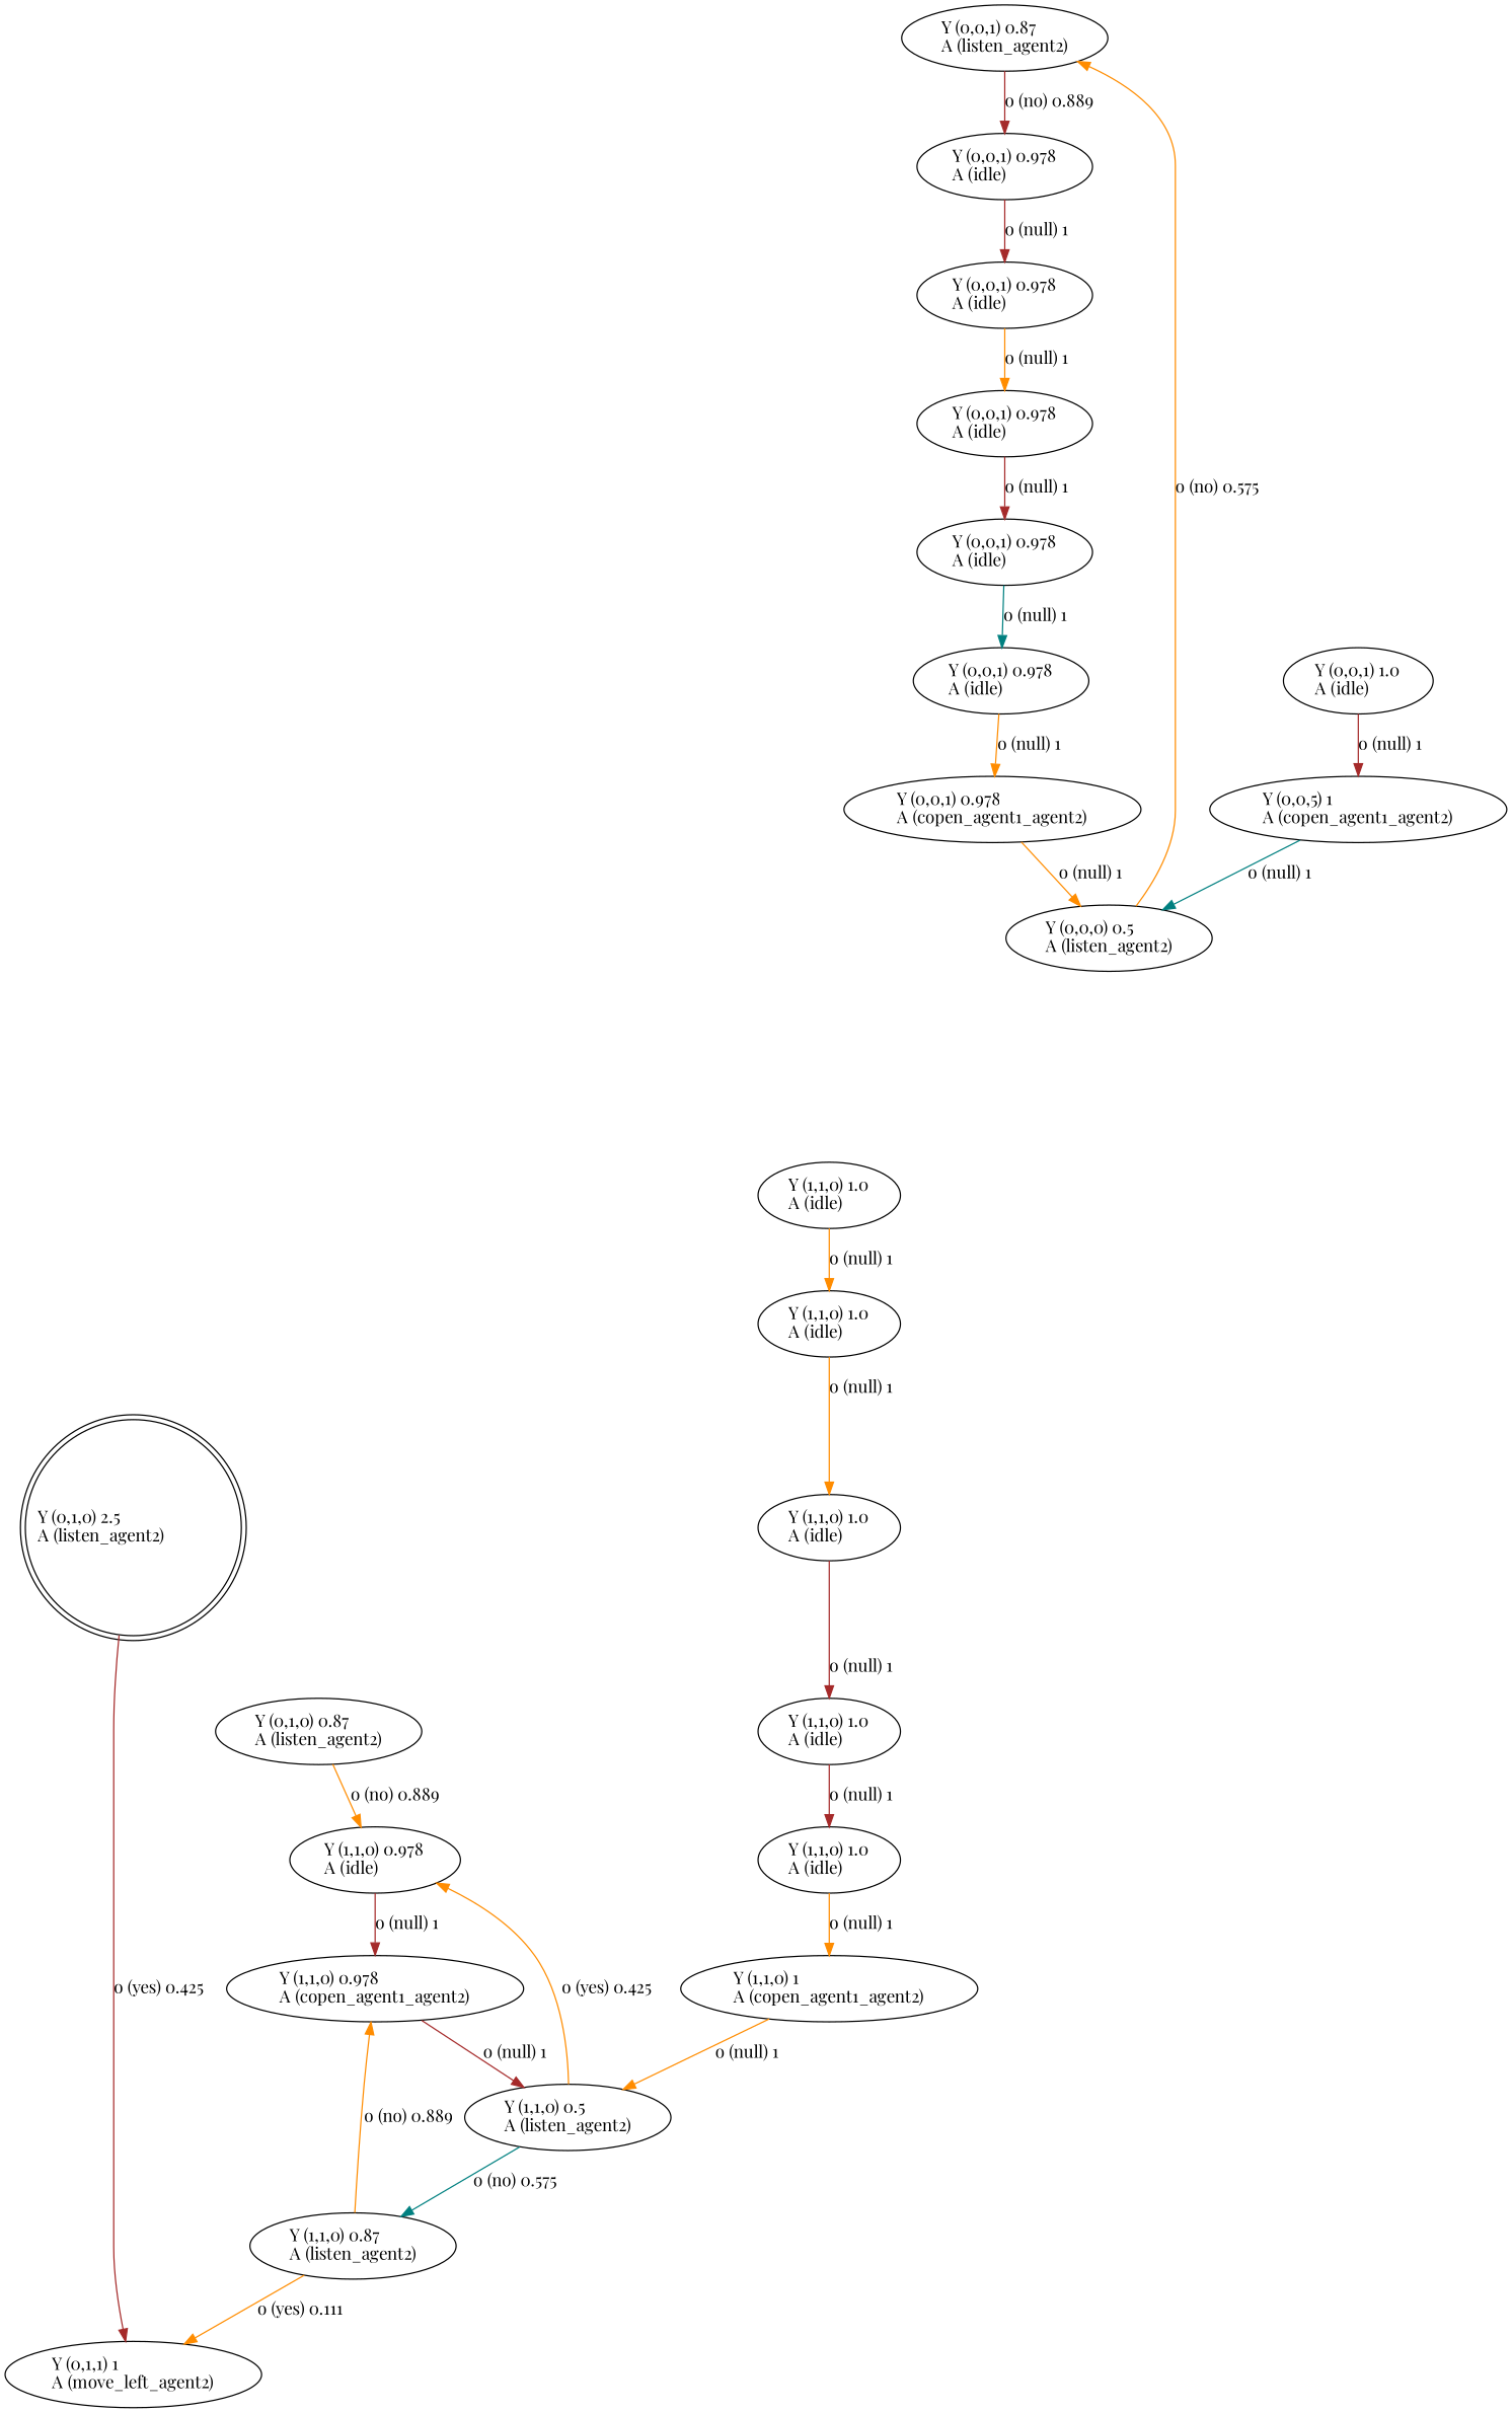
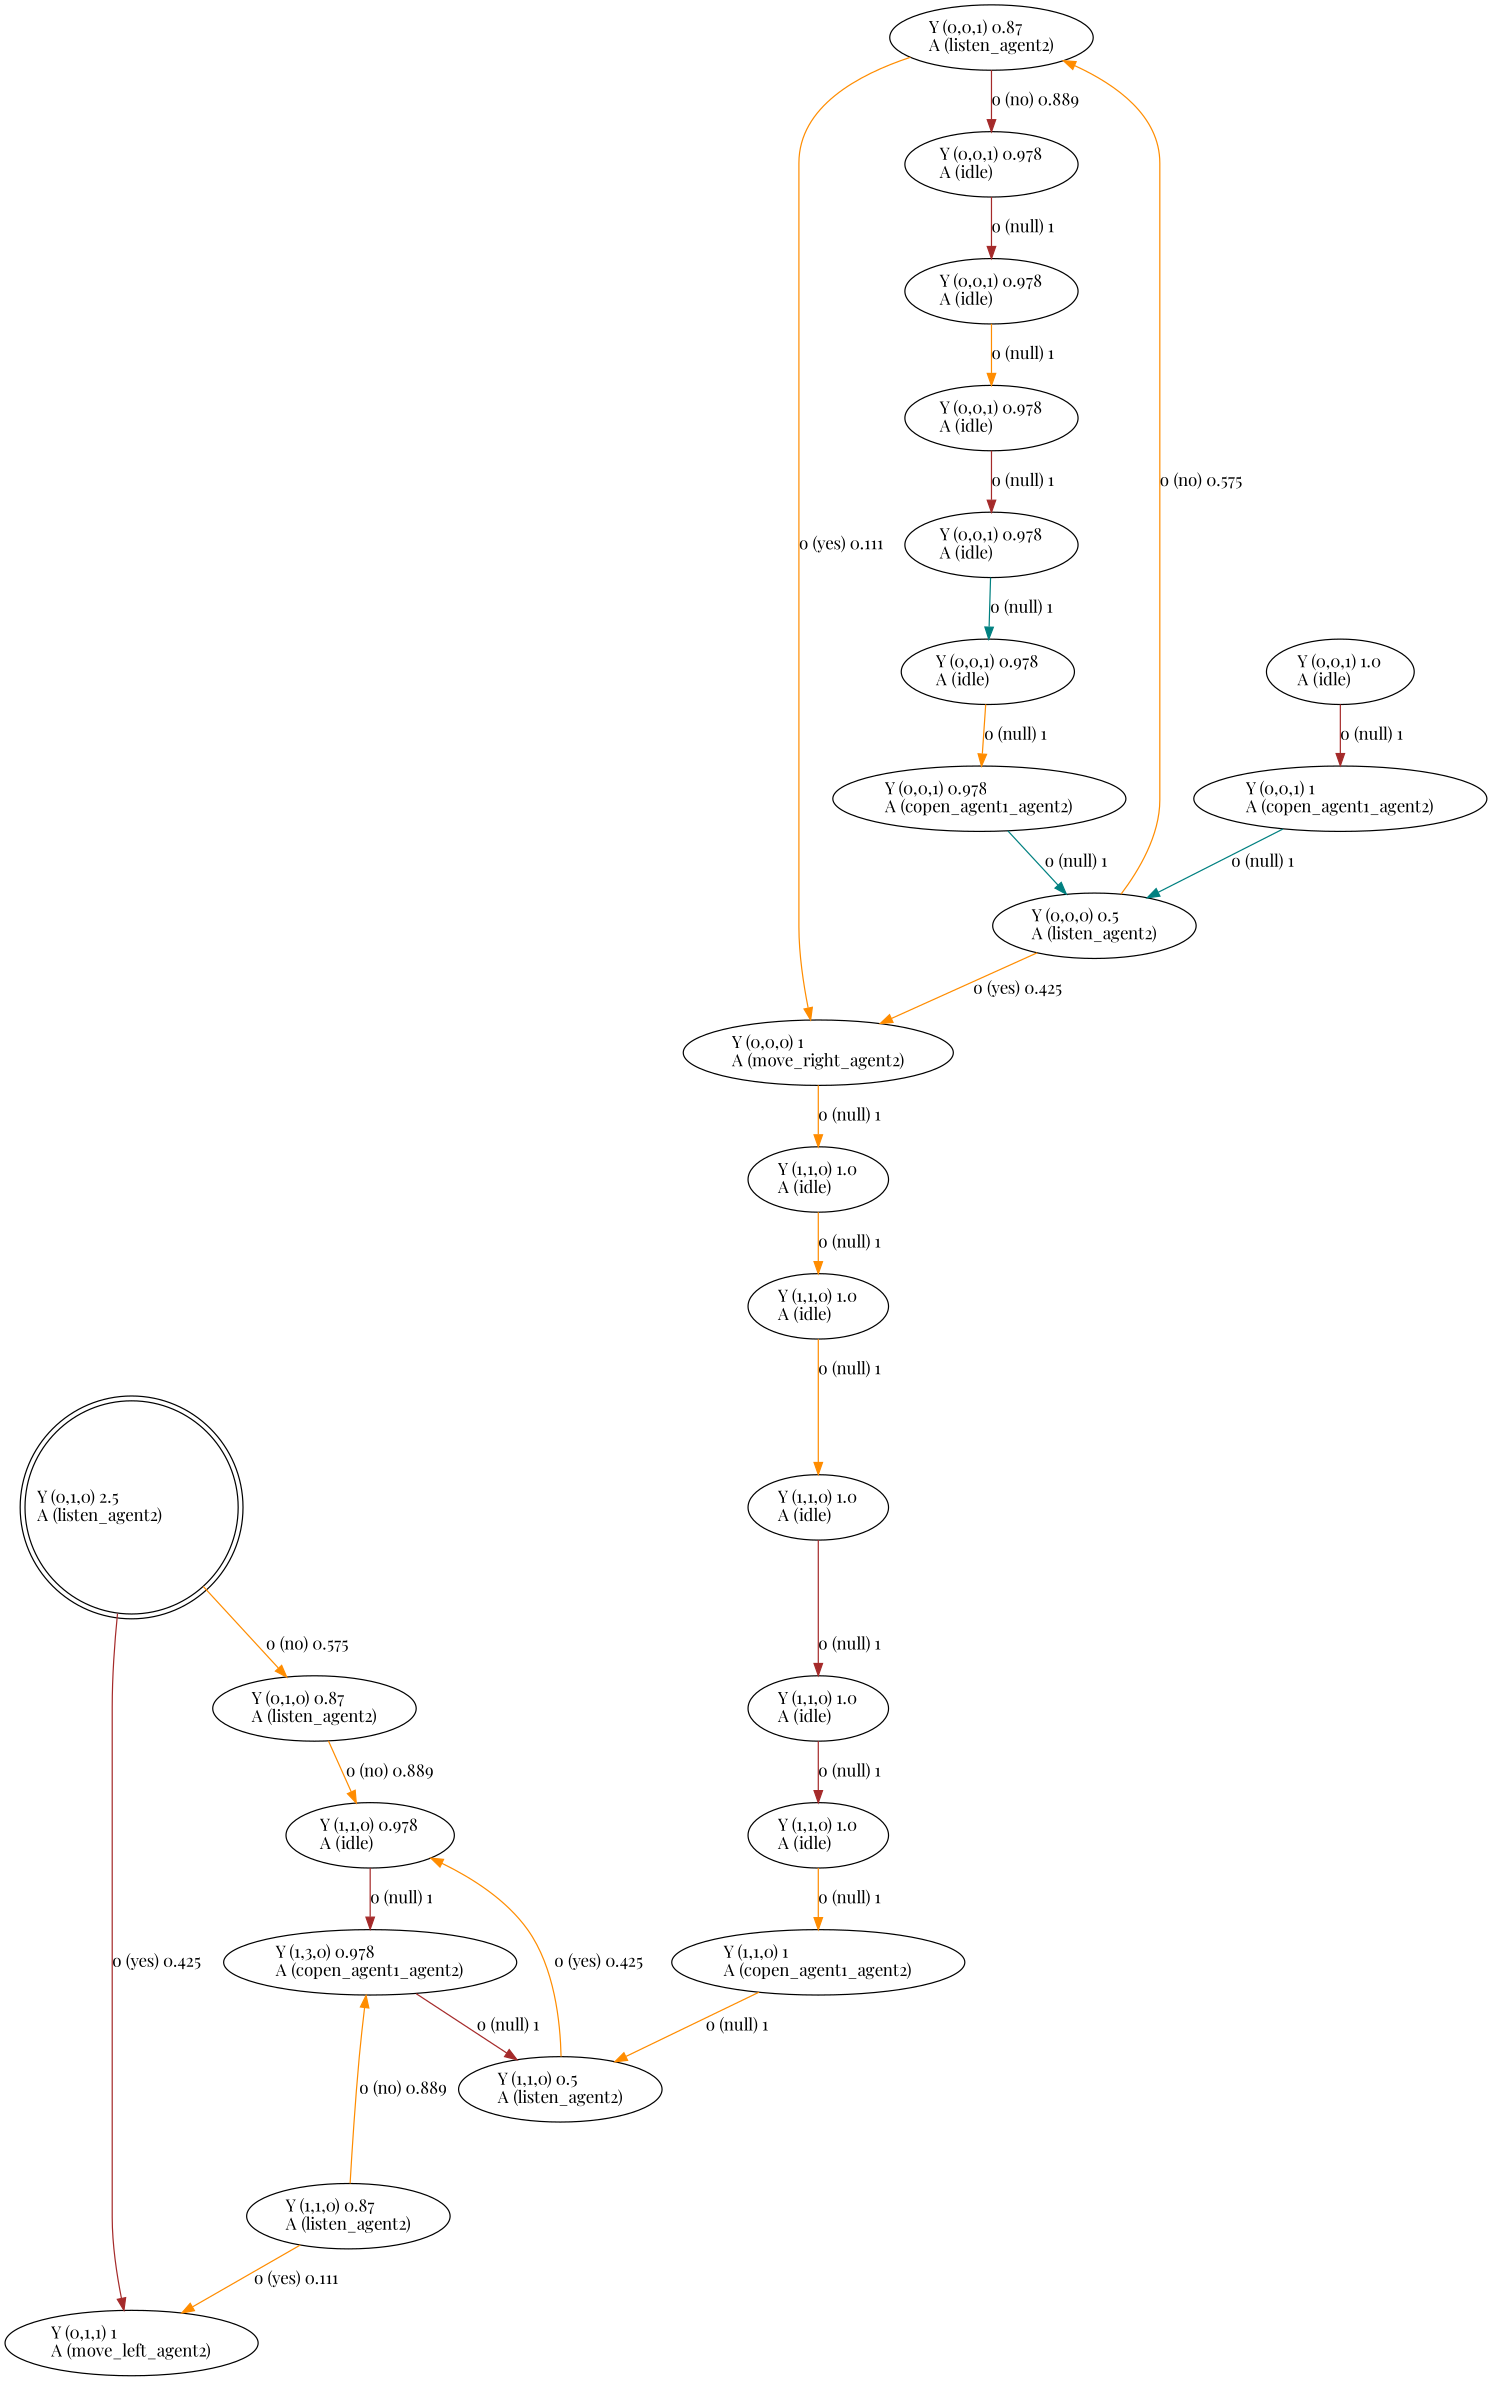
  digraph {
    fontname="Playfair Display"
    node [fontname="Playfair Display"]
    edge [color=darkorange fontname="Playfair Display"]
    n1 [label="Y (0,1,0) 2.5\lA (listen_agent2)\l" labeljust=l shape=doublecircle]
    n2 [label="Y (0,1,1) 1\lA (move_left_agent2)\l"]
    n3 [label="Y (0,1,0) 0.87\lA (listen_agent2)\l"]
    n4 [label="Y (1,1,0) 0.978\lA (idle)\l"]
+   n5 [label="Y (0,0,0) 1\lA (move_right_agent2)\l"]
    n6 [label="Y (1,1,0) 1.0\lA (idle)\l"]
    n7 [label="Y (1,1,0) 1.0\lA (idle)\l"]
    n8 [label="Y (0,0,1) 0.87\lA (listen_agent2)\l"]
    n9 [label="Y (0,0,1) 0.978\lA (idle)\l"]
    n10 [label="Y (0,0,1) 0.978\lA (idle)\l"]
    n11 [label="Y (0,0,1) 1.0\lA (idle)\l"]
-   n12 [label="Y (0,0,5) 1\lA (copen_agent1_agent2)\l"]
+   n12 [label="Y (0,0,1) 1\lA (copen_agent1_agent2)\l"]
    n13 [label="Y (1,1,0) 0.5\lA (listen_agent2)\l"]
    n14 [label="Y (1,1,0) 0.87\lA (listen_agent2)\l"]
-   n15 [label="Y (1,1,0) 0.978\lA (copen_agent1_agent2)\l"]
+   n15 [label="Y (1,3,0) 0.978\lA (copen_agent1_agent2)\l"]
    n16 [label="Y (0,0,0) 0.5\lA (listen_agent2)\l"]
    n17 [label="Y (0,0,1) 0.978\lA (copen_agent1_agent2)\l"]
    n18 [label="Y (1,1,0) 1\lA (copen_agent1_agent2)\l"]
    n19 [label="Y (1,1,0) 1.0\lA (idle)\l"]
    n20 [label="Y (1,1,0) 1.0\lA (idle)\l"]
    n21 [label="Y (1,1,0) 1.0\lA (idle)\l"]
    n22 [label="Y (0,0,1) 0.978\lA (idle)\l"]
    n23 [label="Y (0,0,1) 0.978\lA (idle)\l"]
    n24 [label="Y (0,0,1) 0.978\lA (idle)\l"]
    n1 -> n2 [color=brown label="o (yes) 0.425\l"]
+   n1 -> n3 [label="o (no) 0.575\l"]
    n3 -> n4 [label="o (no) 0.889\l"]
    n4 -> n15 [color=brown label="o (null) 1\l"]
+   n5 -> n6 [label="o (null) 1\l"]
    n6 -> n7 [label="o (null) 1\l"]
    n7 -> n19 [label="o (null) 1\l"]
+   n8 -> n5 [label="o (yes) 0.111\l"]
    n8 -> n9 [color=brown label="o (no) 0.889\l"]
    n9 -> n10 [color=brown label="o (null) 1\l"]
    n10 -> n22 [label="o (null) 1\l"]
    n11 -> n12 [color=brown label="o (null) 1\l"]
    n12 -> n16 [color=teal label="o (null) 1\l"]
    n13 -> n4 [label="o (yes) 0.425\l"]
-   n13 -> n14 [color=teal label="o (no) 0.575\l"]
    n14 -> n2 [label="o (yes) 0.111\l"]
    n14 -> n15 [label="o (no) 0.889\l"]
    n15 -> n13 [color=brown label="o (null) 1\l"]
+   n16 -> n5 [label="o (yes) 0.425\l"]
    n16 -> n8 [label="o (no) 0.575\l"]
-   n17 -> n16 [label="o (null) 1\l"]
+   n17 -> n16 [color=teal label="o (null) 1\l"]
    n18 -> n13 [label="o (null) 1\l"]
    n19 -> n20 [color=brown label="o (null) 1\l"]
    n20 -> n21 [color=brown label="o (null) 1\l"]
    n21 -> n18 [label="o (null) 1\l"]
    n22 -> n23 [color=brown label="o (null) 1\l"]
    n23 -> n24 [color=teal label="o (null) 1\l"]
    n24 -> n17 [label="o (null) 1\l"]
  }
